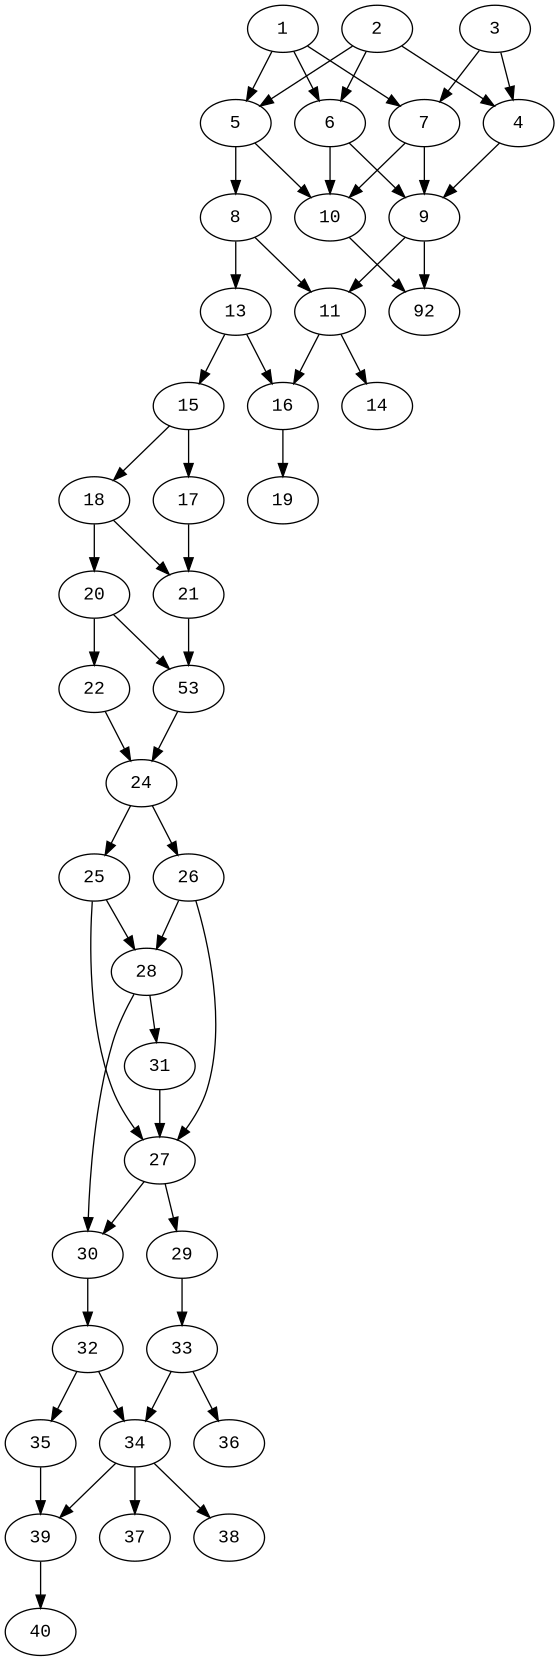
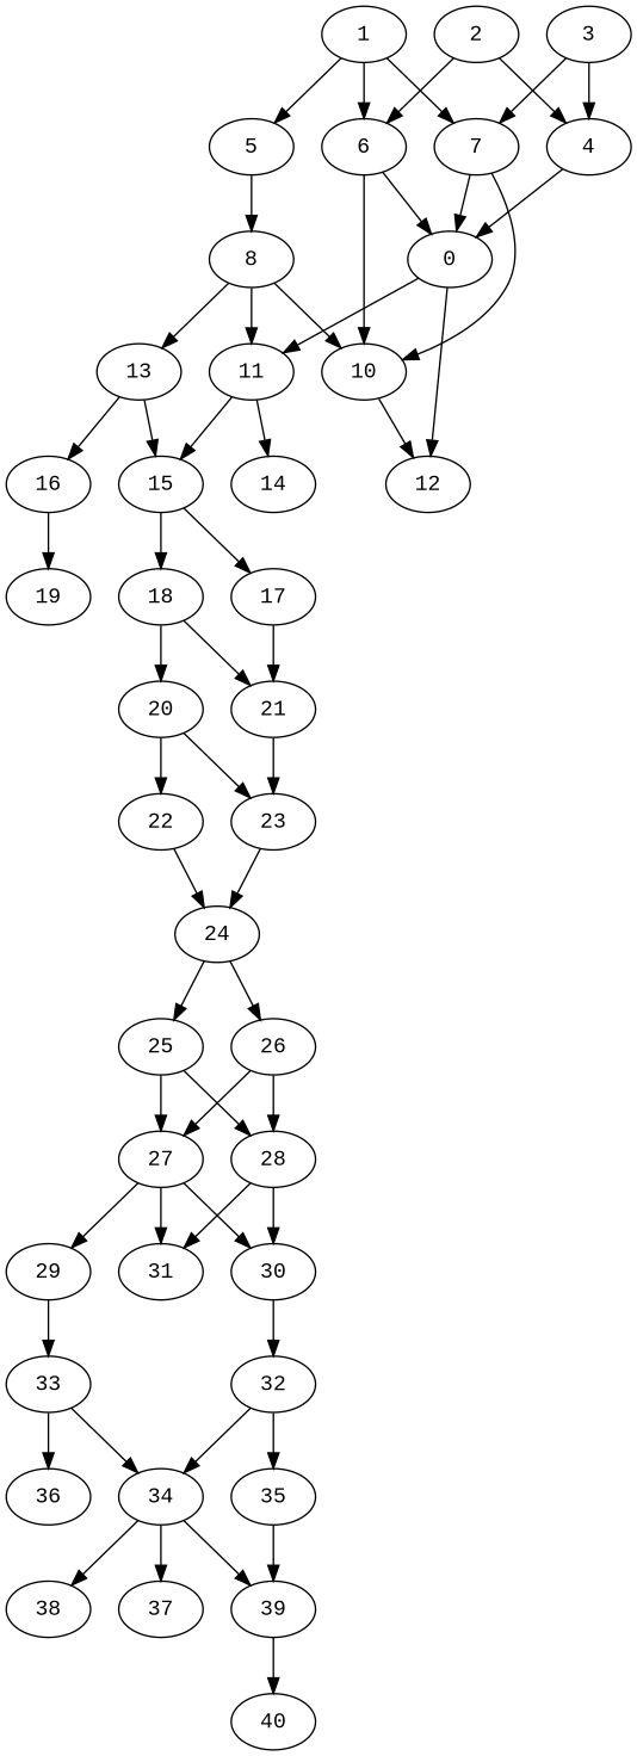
  digraph {
    fontname="Liberation Mono"
    node [alpha=0.17 fontname="Liberation Mono"]
    edge [fontname="Liberation Mono"]
    1 [alpha=0.05 expect_size=23738368]
    5 [alpha=0.02 expect_size=17252352]
    6 [alpha=0.16 expect_size=46485504]
    7 [alpha=0.11 expect_size=29149184]
    8 [alpha=0.11 expect_size=46138368]
    10 [expect_size=30177280]
-   9 [alpha=0.03 expect_size=12355584]
+   9 [alpha=0.03 expect_size=12355584 label=0]
    11 [alpha=0.04 expect_size=40807424]
    13 [alpha=0.07 expect_size=26356736]
-   12 [alpha=0.13 expect_size=51971072 label=92]
+   12 [alpha=0.13 expect_size=51971072]
    2 [alpha=0.09 expect_size=30776320]
    4 [alpha=0.07 expect_size=14468096]
    3 [alpha=0.16 expect_size=21881856]
    14 [alpha=0.20 expect_size=16970752]
    16 [alpha=0.12 expect_size=38324224]
    15 [alpha=0.07 expect_size=32441344]
    19 [alpha=0.18 expect_size=34985984]
    17 [alpha=0.08 expect_size=28612608]
    18 [alpha=0.10 expect_size=8069120]
    21 [alpha=0.08 expect_size=33787904]
    20 [alpha=0.19 expect_size=41094144]
-   23 [alpha=0.14 expect_size=28052480 label=53]
+   23 [alpha=0.14 expect_size=28052480]
    22 [alpha=0.07 expect_size=44264448]
    24 [alpha=0.05 expect_size=44442624]
    25 [alpha=0.01 expect_size=44113920]
    26 [alpha=0.14 expect_size=12608512]
    27 [expect_size=40952832]
    28 [alpha=0.18 expect_size=11851776]
    29 [alpha=0.01 expect_size=35126272]
    30 [alpha=0.16 expect_size=30144512]
    31 [alpha=0.05 expect_size=27556864]
    33 [alpha=0.12 expect_size=16218112]
    32 [alpha=0.14 expect_size=45861888]
    34 [alpha=0.15 expect_size=49638400]
    36 [alpha=0.19 expect_size=15055872]
    35 [alpha=0.10 expect_size=13790208]
    37 [expect_size=47492096]
    38 [expect_size=40635392]
    39 [alpha=0.09 expect_size=35380224]
    40 [expect_size=38842368]
    1 -> 5
    1 -> 6
    1 -> 7
    5 -> 8
-   5 -> 10
+   8 -> 10
    6 -> 10
    6 -> 9
    7 -> 10
    7 -> 9
    8 -> 11
    8 -> 13
    10 -> 12
    9 -> 11
    9 -> 12
    11 -> 14
-   11 -> 16
+   11 -> 15
    13 -> 16
    13 -> 15
-   2 -> 5
    2 -> 6
    2 -> 4
    4 -> 9
    3 -> 7
    3 -> 4
    16 -> 19
    15 -> 17
    15 -> 18
    17 -> 21
    18 -> 21
    18 -> 20
    21 -> 23
    20 -> 23
    20 -> 22
    23 -> 24
    22 -> 24
    24 -> 25
    24 -> 26
    25 -> 27
    25 -> 28
    26 -> 27
    26 -> 28
    27 -> 29
    27 -> 30
-   31 -> 27
+   27 -> 31
    28 -> 30
    28 -> 31
    29 -> 33
    30 -> 32
    33 -> 34
    33 -> 36
    32 -> 34
    32 -> 35
    34 -> 37
    34 -> 38
    34 -> 39
    35 -> 39
    39 -> 40
  }
